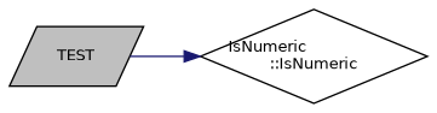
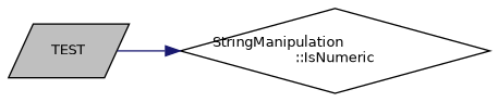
  digraph {
    rankdir=LR
    node [color=black fontname=Helvetica fontsize=10 style=filled]
    n1 [fillcolor=grey75 fontcolor=black height=0.2 label=TEST shape=parallelogram width=0.4]
-   n2 [fillcolor=white height=0.2 label="IsNumeric\l::IsNumeric" shape=diamond width=0.4]
+   n2 [fillcolor=white height=0.2 label="StringManipulation\l::IsNumeric" shape=diamond width=0.4]
    n1 -> n2 [color=midnightblue fontname=Helvetica fontsize=10 labelfontname=Helvetica labelfontsize=10 style=solid]
  }
